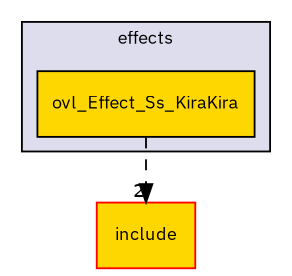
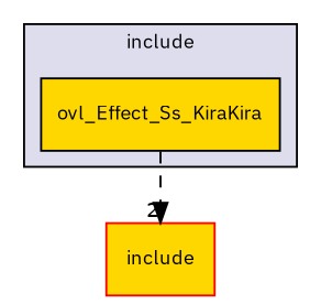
  digraph {
    compound=true
    fontname="IBM Plex Sans"
    node [fillcolor=gold fontname="IBM Plex Sans" fontsize=10 shape=box style=filled]
    n1 [label=ovl_Effect_Ss_KiraKira pencolor=black]
    n2 [color=red label=include]
    subgraph cluster_1 {
      bgcolor="#ddddee"
      fontsize=10
-     label=effects
+     label=include
      pencolor=black
      n1
    }
    n1 -> n2 [headlabel=2 labeldistance=1.5 labelfontname=Helvetica labelfontsize=10 style=dashed fontname="IBM Plex Sans"]
  }
